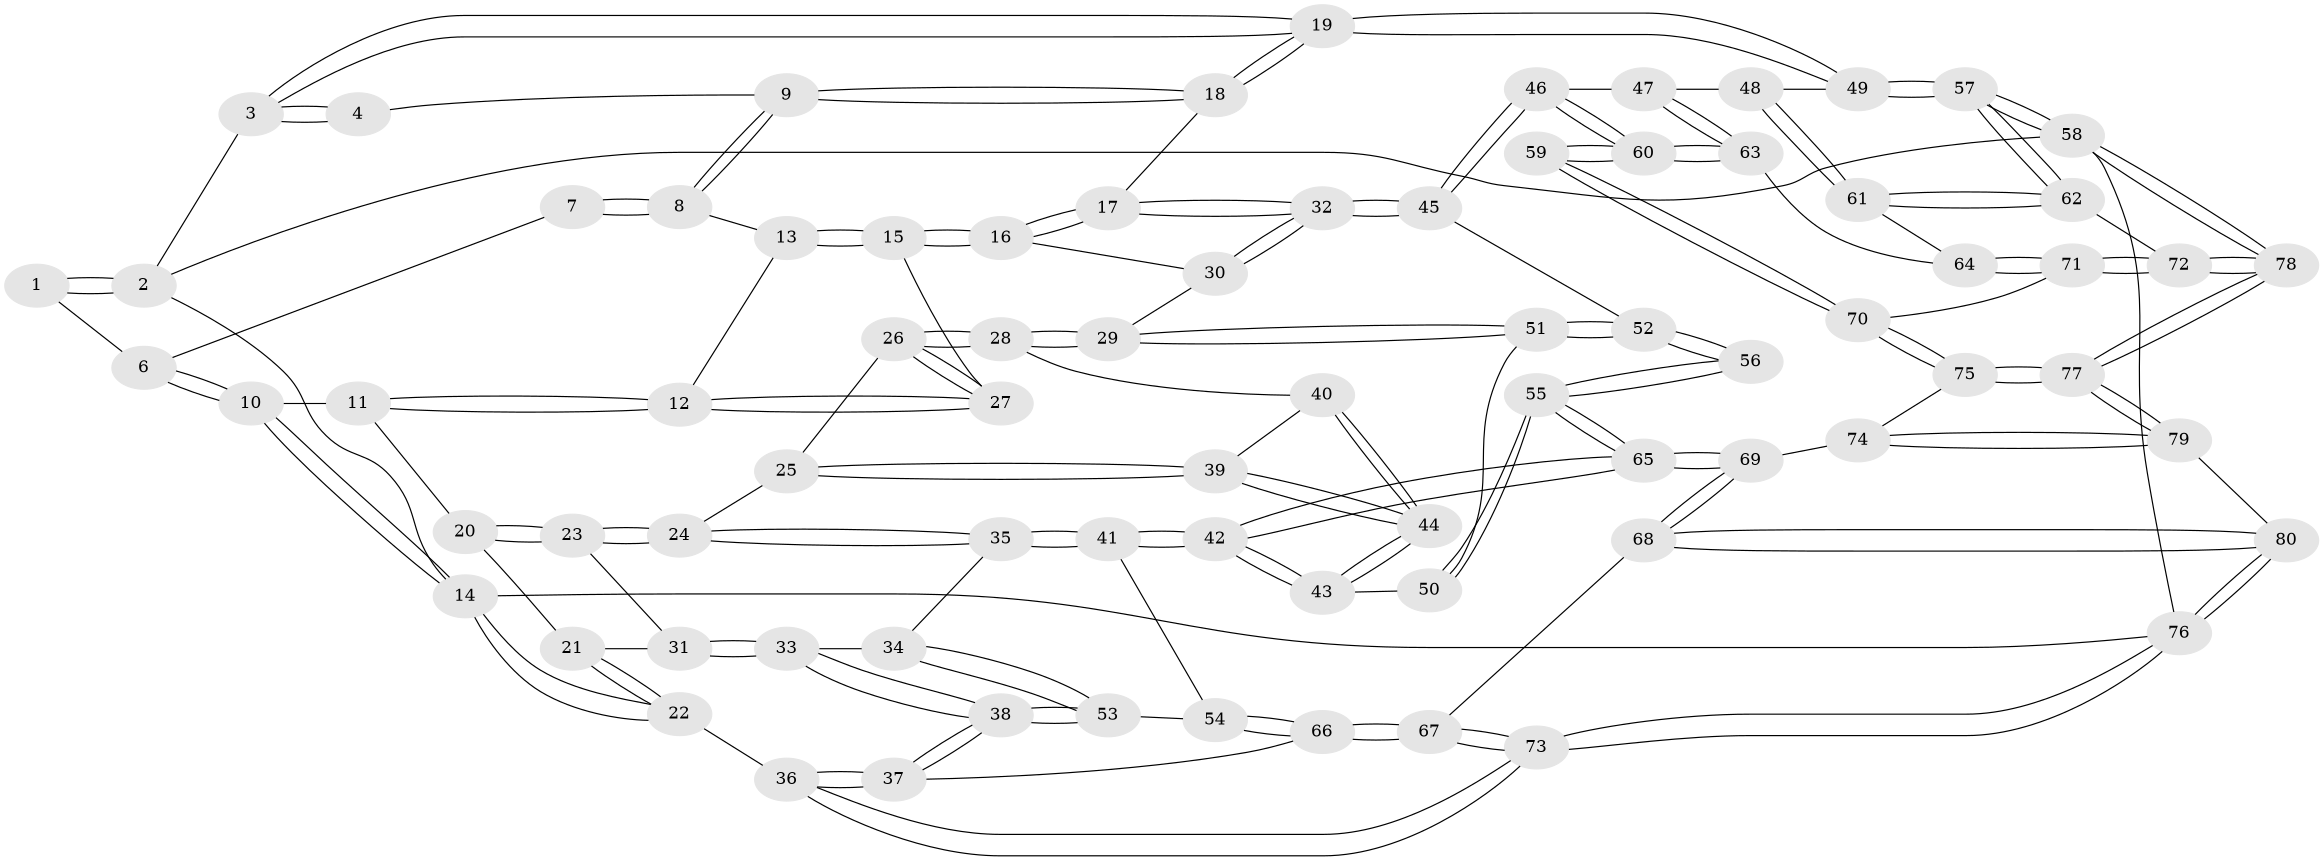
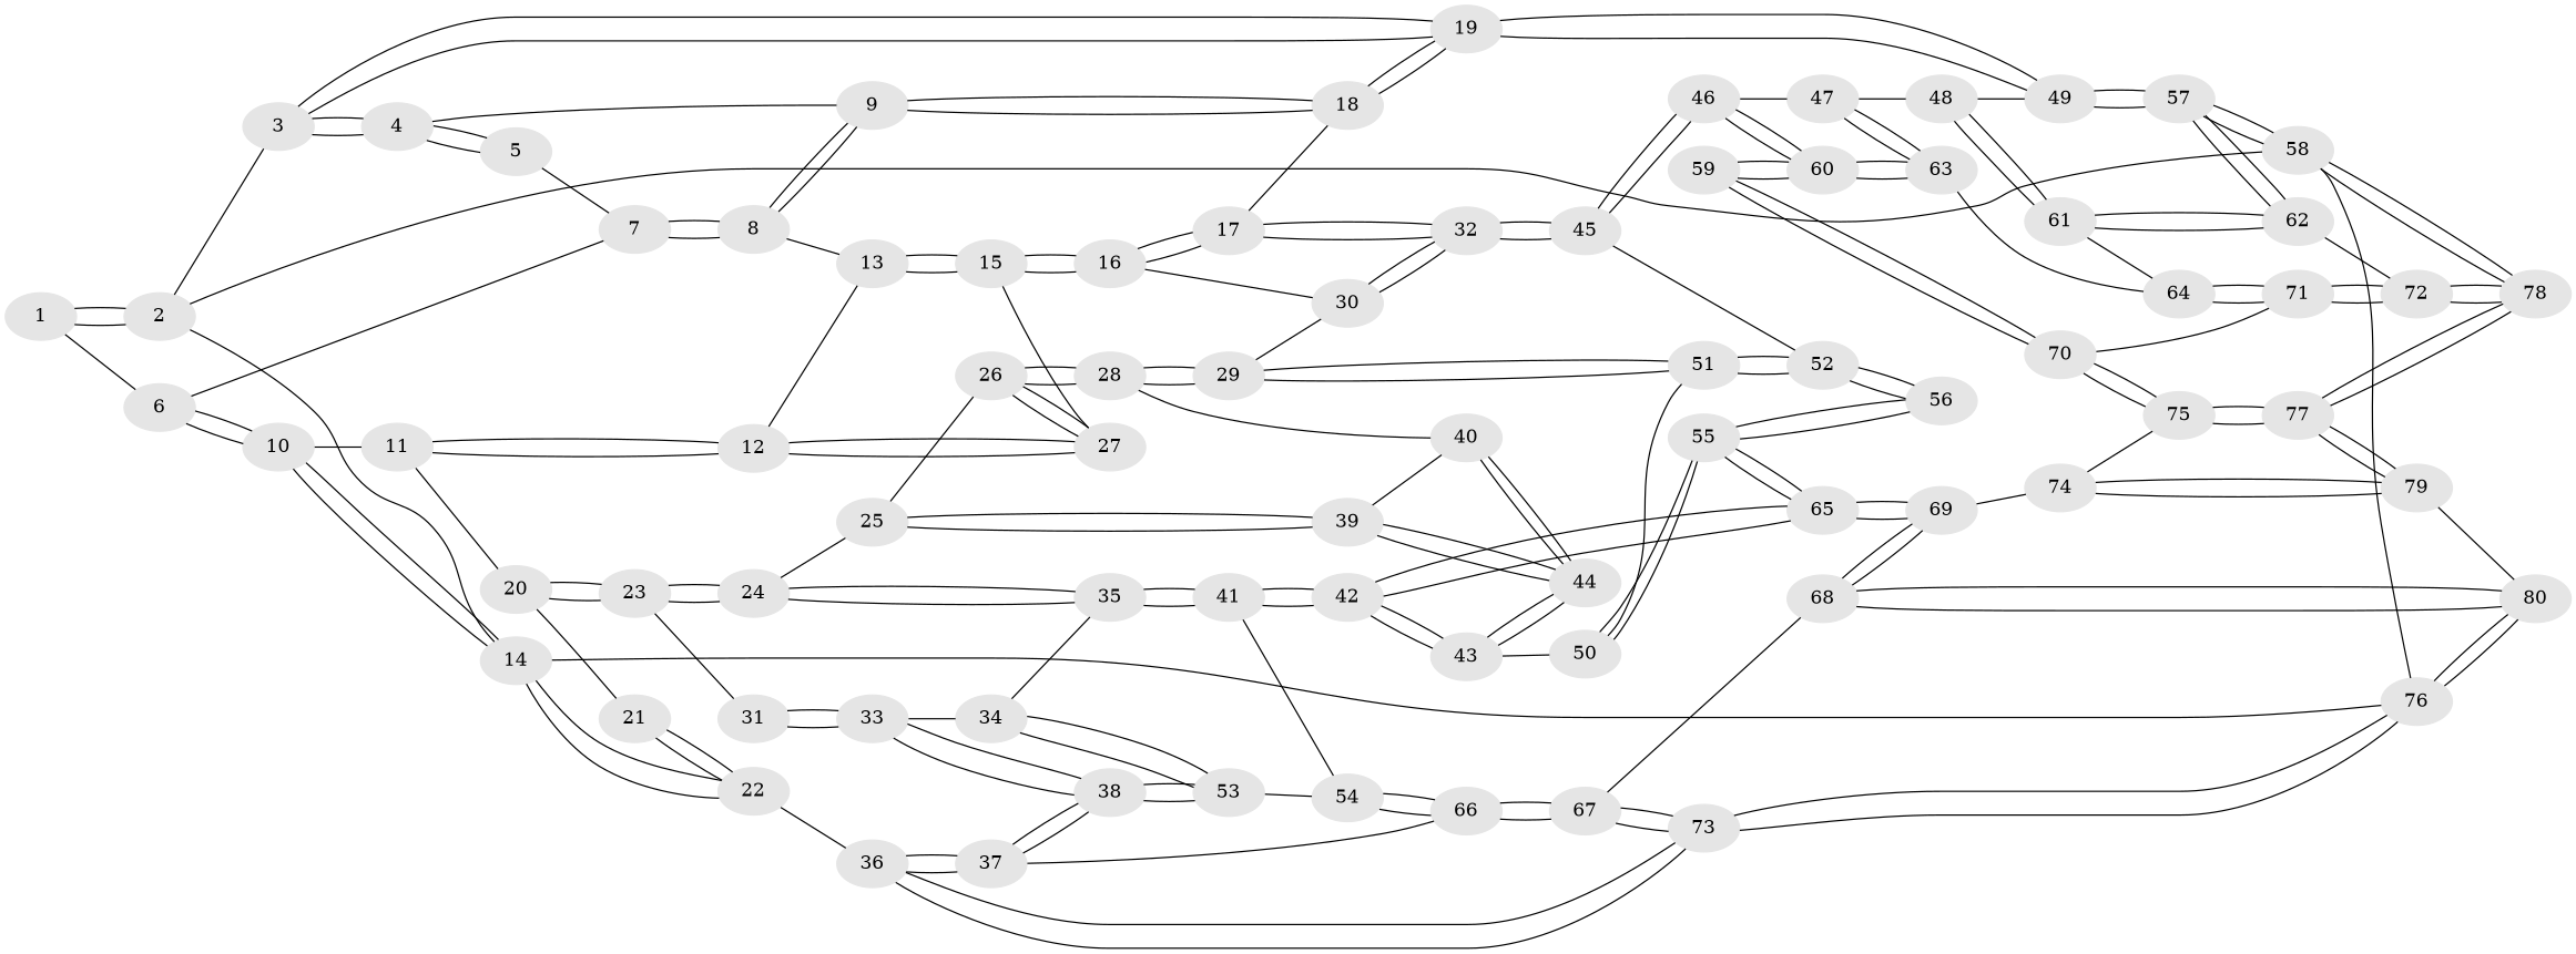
  graph {
    rankdir=LR
    node [color=gray90 style=filled]
    1
    2
    6
    3
    14
    58
    7
    10
    4
    19
    22
    76
    78
+   5
    9
    49
    18
    8
    11
    13
    15
    12
    20
    27
    21
    23
    16
    36
    80
    17
    30
    32
    45
    57
    31
    24
    33
    37
    73
    25
    35
    26
    39
    41
    28
    40
    44
    29
    51
    52
    34
    38
    46
    53
    54
    42
    66
    67
    43
    65
    50
    69
    55
    47
    60
    56
    48
    63
    61
    64
    62
    59
    70
    72
    71
    75
    74
    68
    79
    77
    1 -- 2
    1 -- 2
    1 -- 6
    2 -- 3
    2 -- 14
    2 -- 58
    6 -- 7
    6 -- 10
    6 -- 10
    3 -- 4
    3 -- 4
    3 -- 19
    3 -- 19
    14 -- 22
    14 -- 22
    14 -- 76
    58 -- 76
    58 -- 78
    58 -- 78
    7 -- 8
    7 -- 8
    10 -- 14
    10 -- 14
    10 -- 11
+   4 -- 5
+   4 -- 5
    4 -- 9
    19 -- 49
    19 -- 49
    22 -- 36
    76 -- 80
    76 -- 80
+   5 -- 7
    9 -- 18
    9 -- 18
    49 -- 57
    49 -- 57
    18 -- 19
    18 -- 19
    8 -- 9
    8 -- 9
    8 -- 13
    11 -- 12
    11 -- 12
    11 -- 20
    13 -- 15
    13 -- 15
    15 -- 27
    15 -- 16
    15 -- 16
    12 -- 13
    12 -- 27
    12 -- 27
    20 -- 21
    20 -- 23
    20 -- 23
    21 -- 22
    21 -- 22
-   21 -- 31
    23 -- 31
    23 -- 24
    23 -- 24
    16 -- 17
    16 -- 17
    16 -- 30
    36 -- 37
    36 -- 37
    36 -- 73
    36 -- 73
    17 -- 18
    17 -- 32
    17 -- 32
    30 -- 32
    30 -- 32
    32 -- 45
    32 -- 45
    45 -- 52
    45 -- 46
    45 -- 46
    57 -- 58
    57 -- 58
    57 -- 62
    57 -- 62
    31 -- 33
    31 -- 33
    24 -- 25
    24 -- 35
    24 -- 35
    33 -- 34
    33 -- 38
    33 -- 38
    37 -- 38
    37 -- 38
    37 -- 66
    73 -- 76
    73 -- 76
    25 -- 26
    25 -- 39
    25 -- 39
    35 -- 41
    35 -- 41
    26 -- 27
    26 -- 27
    26 -- 28
    26 -- 28
    39 -- 40
    39 -- 44
    39 -- 44
    41 -- 54
    41 -- 42
    41 -- 42
    28 -- 40
    28 -- 29
    28 -- 29
    40 -- 44
    40 -- 44
    29 -- 30
    29 -- 51
    29 -- 51
    51 -- 52
    51 -- 52
    52 -- 56
    52 -- 56
    34 -- 35
    34 -- 53
    34 -- 53
    38 -- 53
    38 -- 53
    46 -- 47
    46 -- 60
    46 -- 60
    53 -- 54
    54 -- 66
    54 -- 66
    42 -- 43
    42 -- 43
    42 -- 65
    42 -- 65
    66 -- 67
    66 -- 67
    67 -- 73
    67 -- 73
    67 -- 68
    43 -- 44
    43 -- 44
    43 -- 50
    65 -- 69
    65 -- 69
    50 -- 51
    50 -- 55
    50 -- 55
    69 -- 74
    55 -- 65
    55 -- 65
    55 -- 56
    55 -- 56
    47 -- 48
    47 -- 63
    47 -- 63
    60 -- 63
    60 -- 63
    48 -- 49
    48 -- 61
    48 -- 61
    63 -- 64
    61 -- 64
    61 -- 62
    61 -- 62
    64 -- 71
    64 -- 71
    62 -- 72
    59 -- 60
    59 -- 60
    59 -- 70
    59 -- 70
    70 -- 71
    70 -- 75
    70 -- 75
    72 -- 78
    72 -- 78
    71 -- 72
    71 -- 72
    75 -- 77
    75 -- 77
    74 -- 75
    74 -- 79
    74 -- 79
    68 -- 80
    68 -- 80
    68 -- 69
    68 -- 69
    79 -- 80
    77 -- 78
    77 -- 78
    77 -- 79
    77 -- 79
  }
